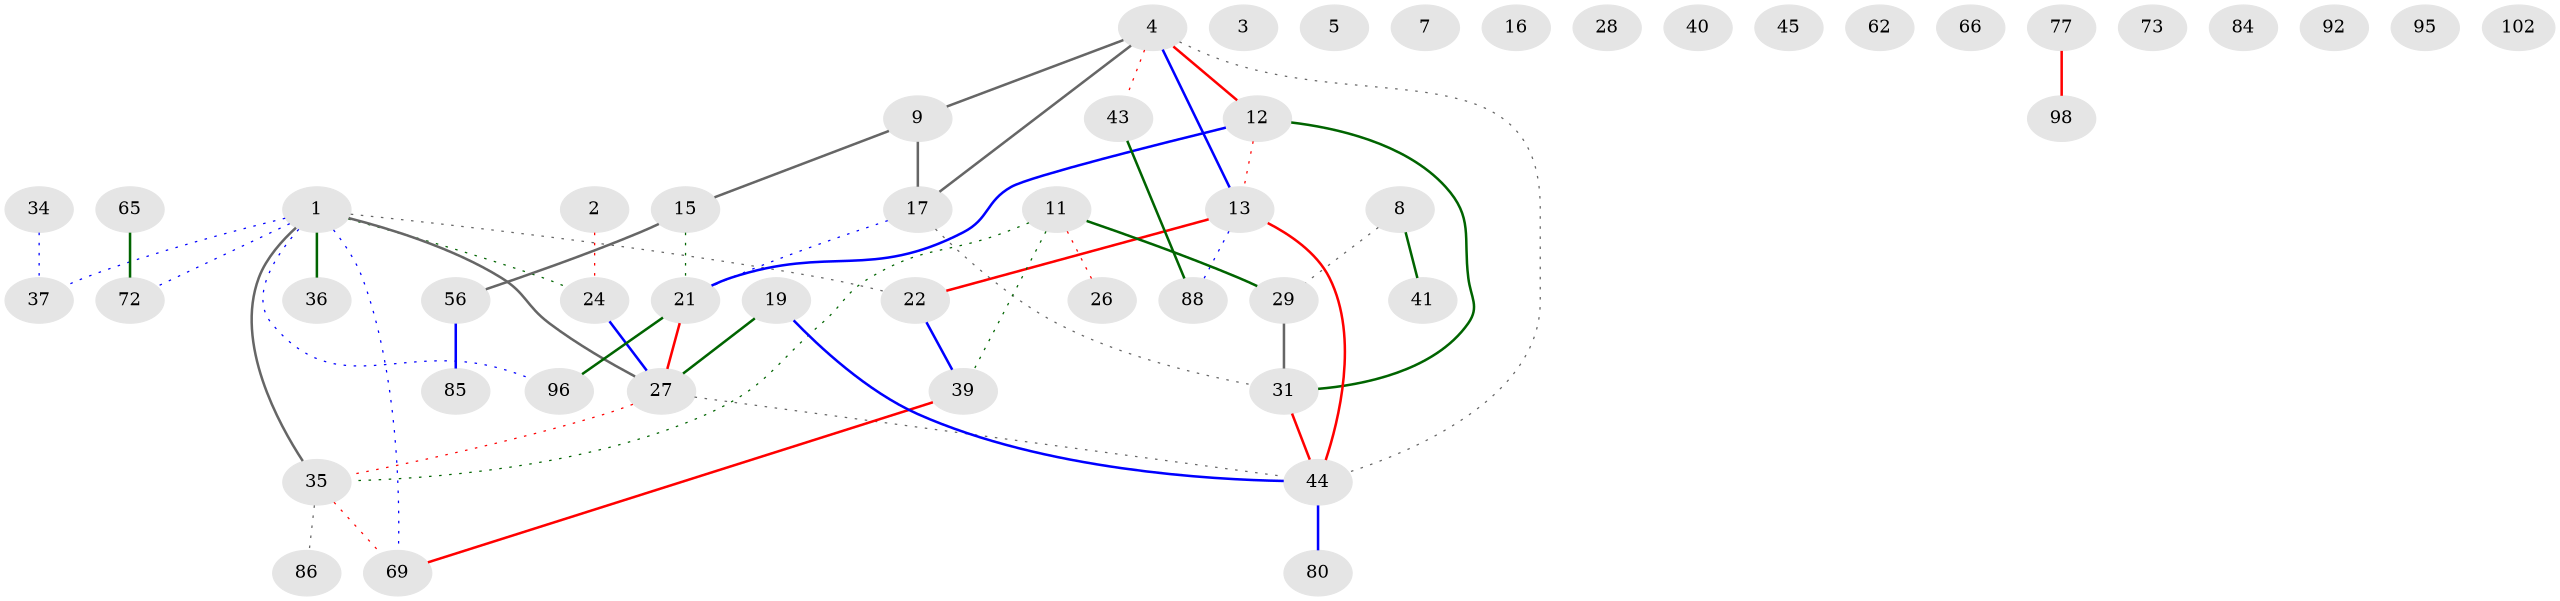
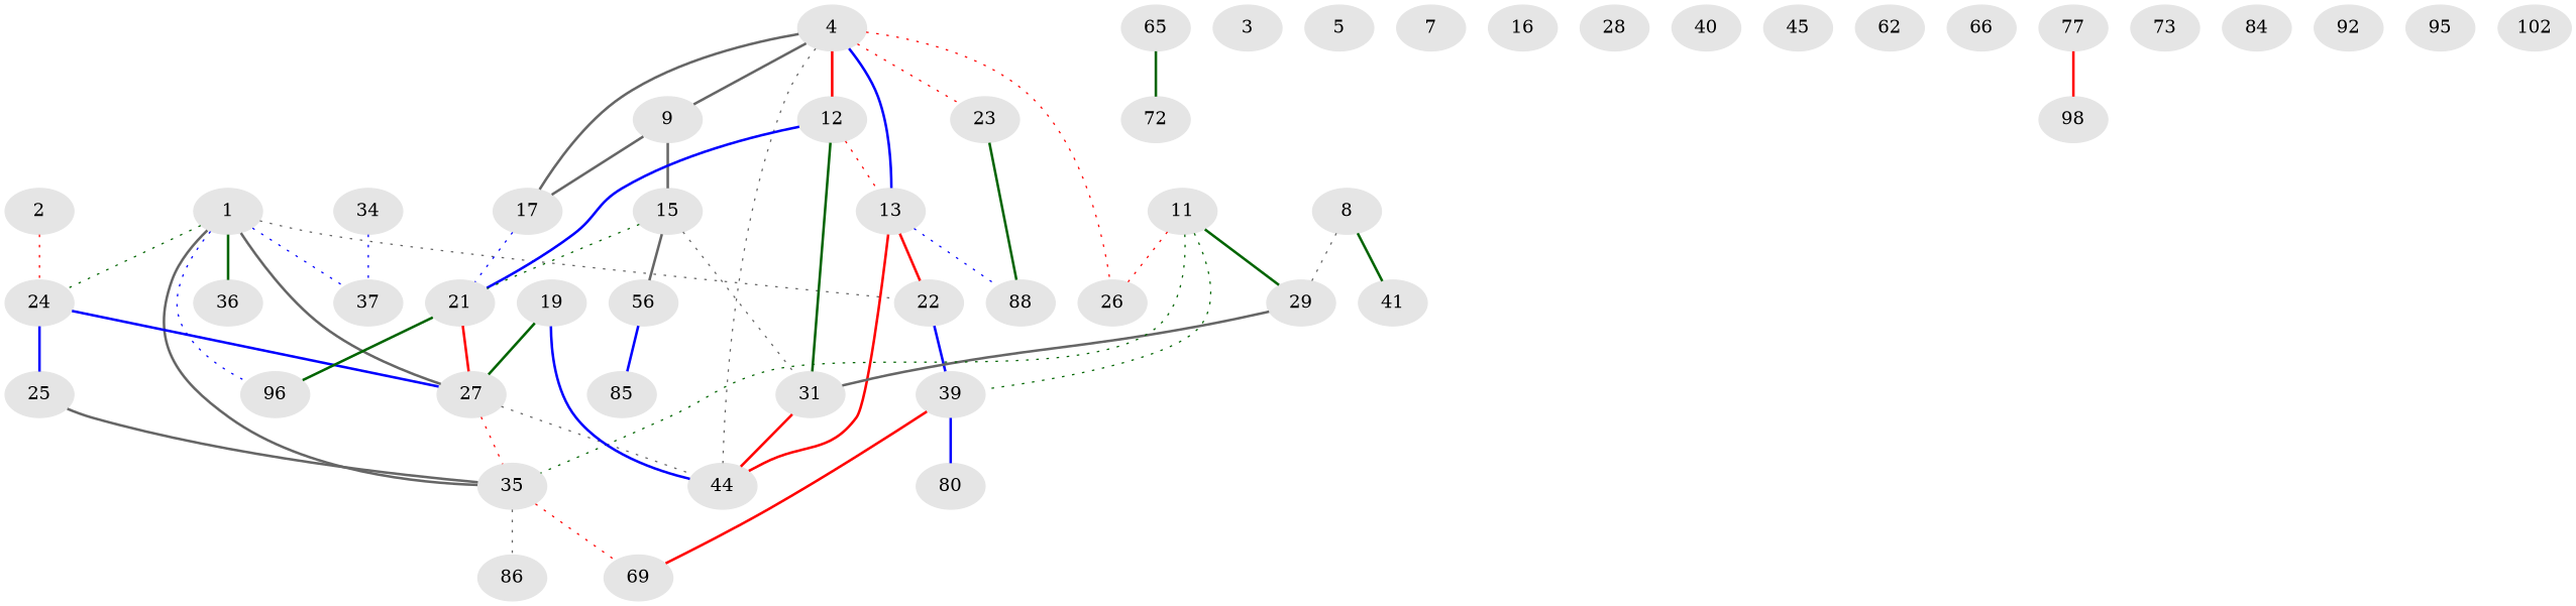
  graph {
    fontname="DejaVu Serif"
    node [color=gray90 fontname="DejaVu Serif" style=filled]
    edge [color=gray40 fontname="DejaVu Serif" style=bold]
    1 [super="+10+6+79"]
    22 [super="+46"]
    24 [super="+60"]
    27 [super="+33"]
    35 [super="+54+58"]
    36
    37 [super="+52"]
    69 [super="+101"]
    72 [super="+76"]
    96 [super="+99"]
    39
+   25 [super="+51"]
    44 [super="+87"]
    86
    2
    3
    4 [super="+18+53"]
    9 [super="+20+30"]
    12 [super="+81+55"]
    13 [super="+91+82"]
    17 [super="+70"]
-   23 [super="+50" label=43]
+   23 [super="+50"]
    26 [super="+47"]
    15 [super="+74"]
    21 [super="+61+57"]
    31 [super="+83"]
    88
    80
    5
    7
    8 [super="+42"]
    29
    41
    56 [super="+71"]
    11 [super="+94+43+32"]
    85
    16 [super="+89"]
    19 [super="+68"]
    28
    34 [super="+48"]
    40
    45
    62
    65
    66
    98 [super="+100"]
    77
    n48 [label=73]
    84
    92
    95
    102
    1 -- 22 [style=dotted]
    1 -- 24 [color=darkgreen style=dotted]
    1 -- 27
    1 -- 35
    1 -- 36 [color=darkgreen]
    1 -- 37 [color=blue style=dotted]
-   1 -- 69 [color=blue style=dotted]
-   1 -- 72 [color=blue style=dotted]
    1 -- 96 [color=blue style=dotted]
    22 -- 39 [color=blue]
    24 -- 27 [color=blue]
+   24 -- 25 [color=blue]
    27 -- 35 [color=red style=dotted]
    27 -- 44 [style=dotted]
    35 -- 69 [color=red style=dotted]
    35 -- 86 [style=dotted]
    39 -- 69 [color=red]
-   44 -- 80 [color=blue]
+   25 -- 35
+   39 -- 80 [color=blue]
    2 -- 24 [color=red style=dotted]
    4 -- 44 [style=dotted]
    4 -- 9
    4 -- 12 [color=red]
    4 -- 13 [color=blue]
    4 -- 17
    4 -- 23 [color=red style=dotted]
+   4 -- 26 [color=red style=dotted]
    9 -- 17
    9 -- 15
    12 -- 13 [color=red style=dotted]
    12 -- 21 [color=blue]
    12 -- 31 [color=darkgreen]
    13 -- 22 [color=red]
    13 -- 44 [color=red weight=2]
    13 -- 88 [color=blue style=dotted]
    17 -- 21 [color=blue style=dotted]
-   17 -- 31 [style=dotted]
+   15 -- 31 [style=dotted]
    23 -- 88 [color=darkgreen]
    15 -- 21 [color=darkgreen style=dotted]
    15 -- 56
    21 -- 27 [color=red]
    21 -- 96 [color=darkgreen]
    31 -- 44 [color=red]
    8 -- 29 [style=dotted]
    8 -- 41 [color=darkgreen]
    29 -- 31
    56 -- 85 [color=blue]
    11 -- 35 [color=darkgreen style=dotted weight=2]
    11 -- 39 [color=darkgreen style=dotted]
    11 -- 26 [color=red style=dotted]
    11 -- 29 [color=darkgreen]
    19 -- 27 [color=darkgreen]
    19 -- 44 [color=blue]
    34 -- 37 [color=blue style=dotted]
    65 -- 72 [color=darkgreen]
    77 -- 98 [color=red]
  }
